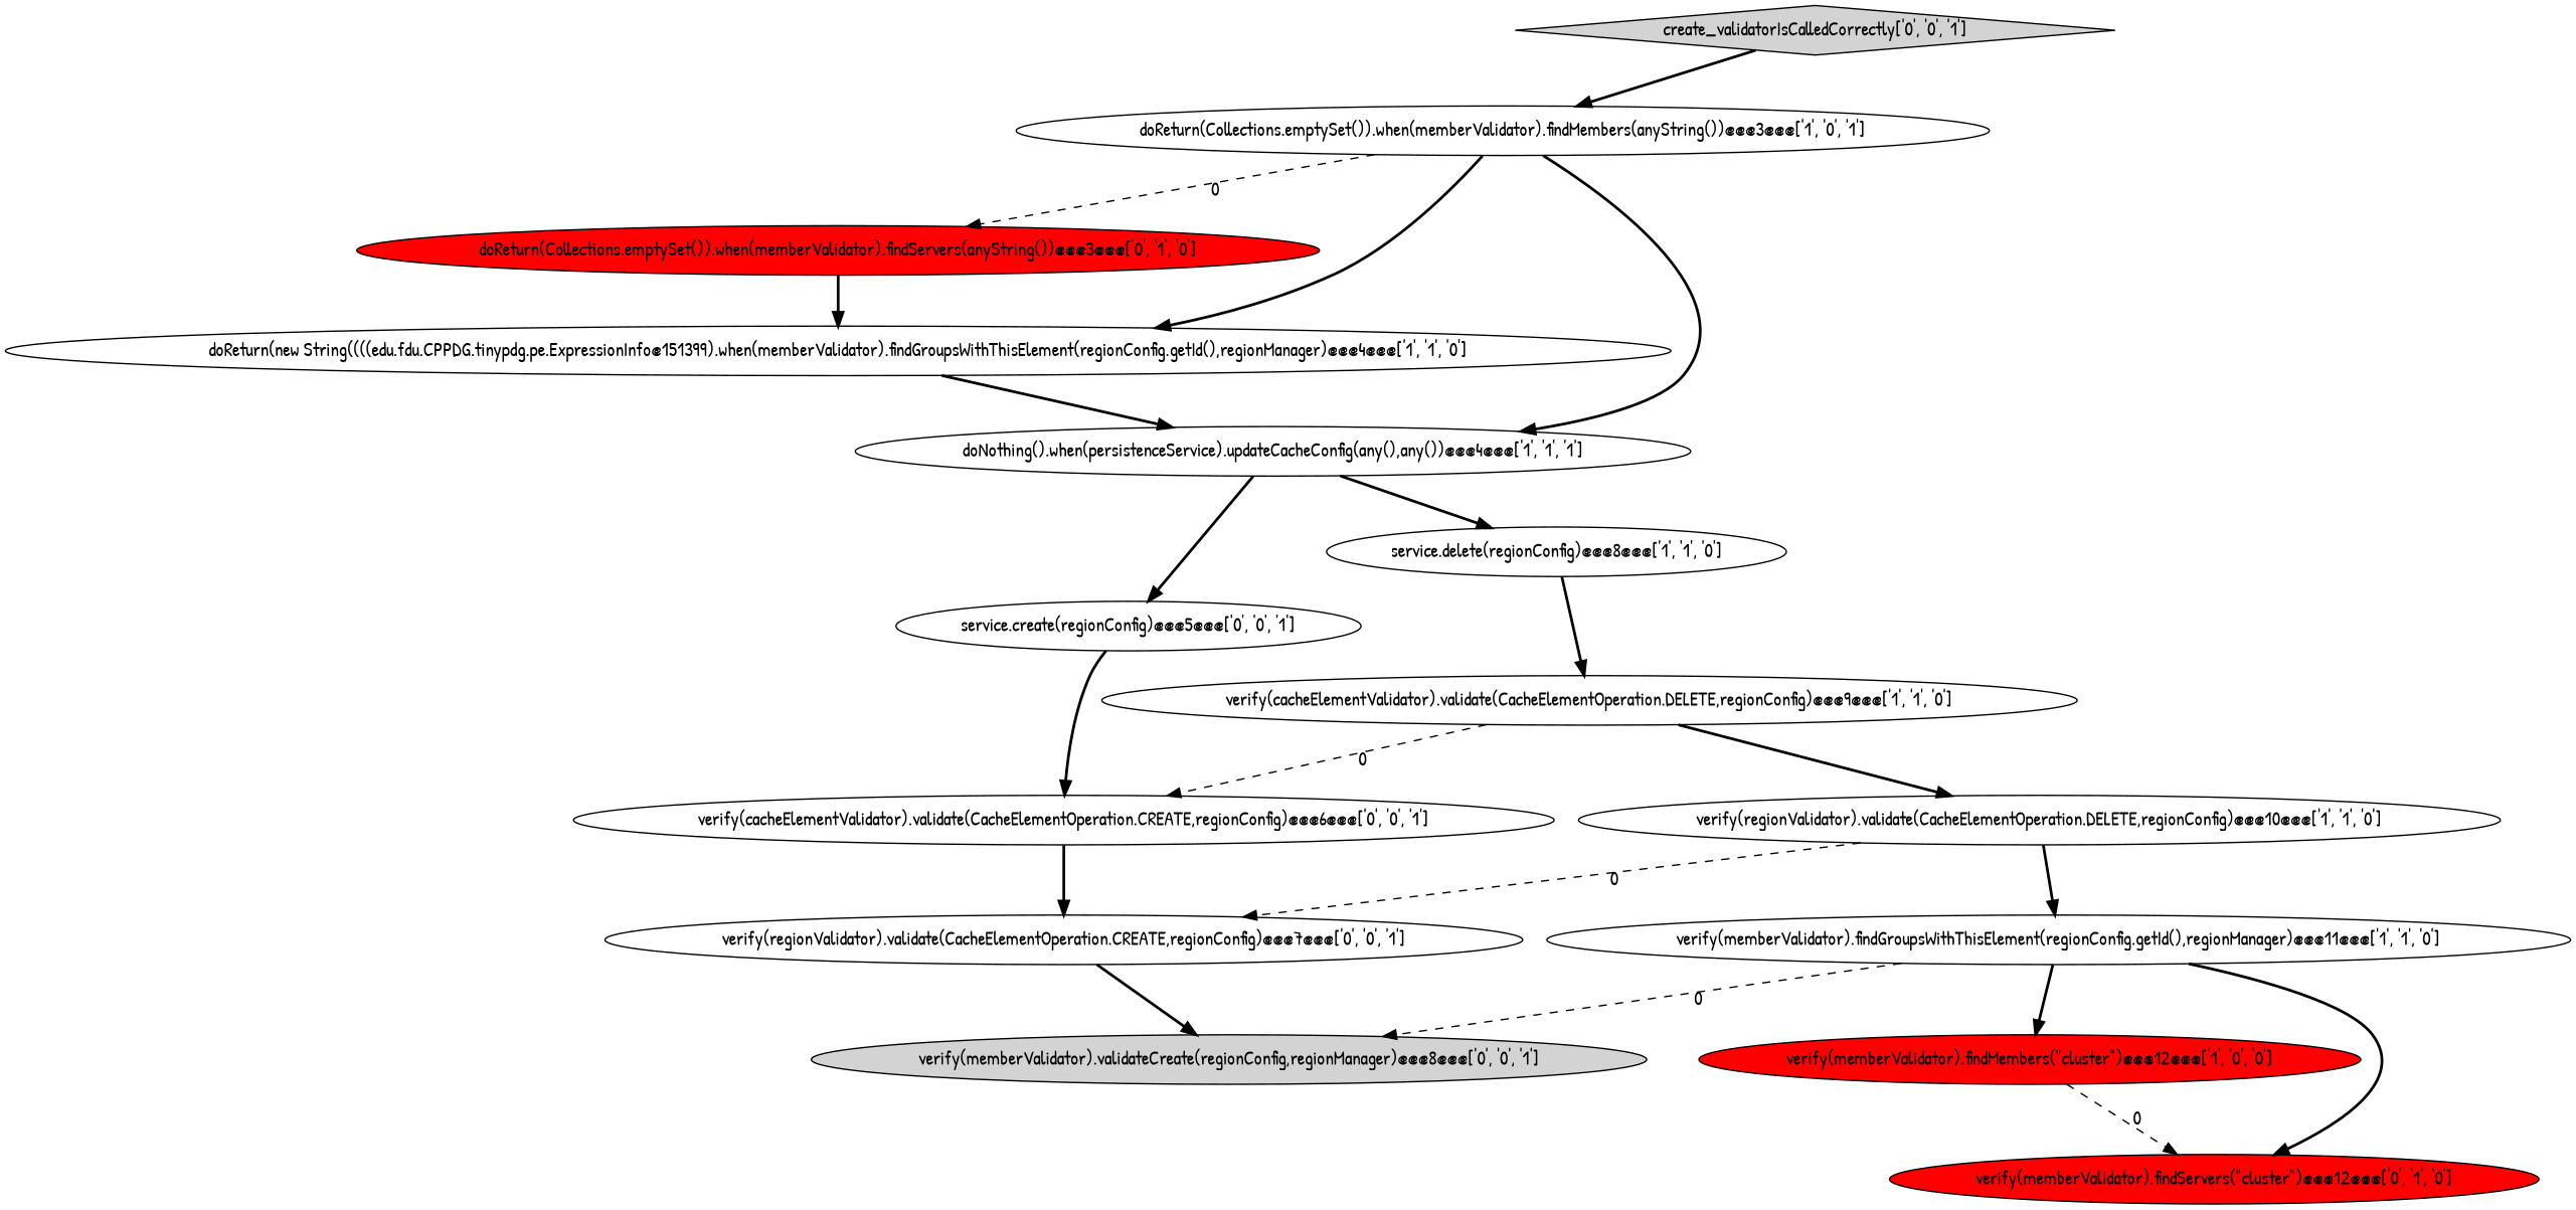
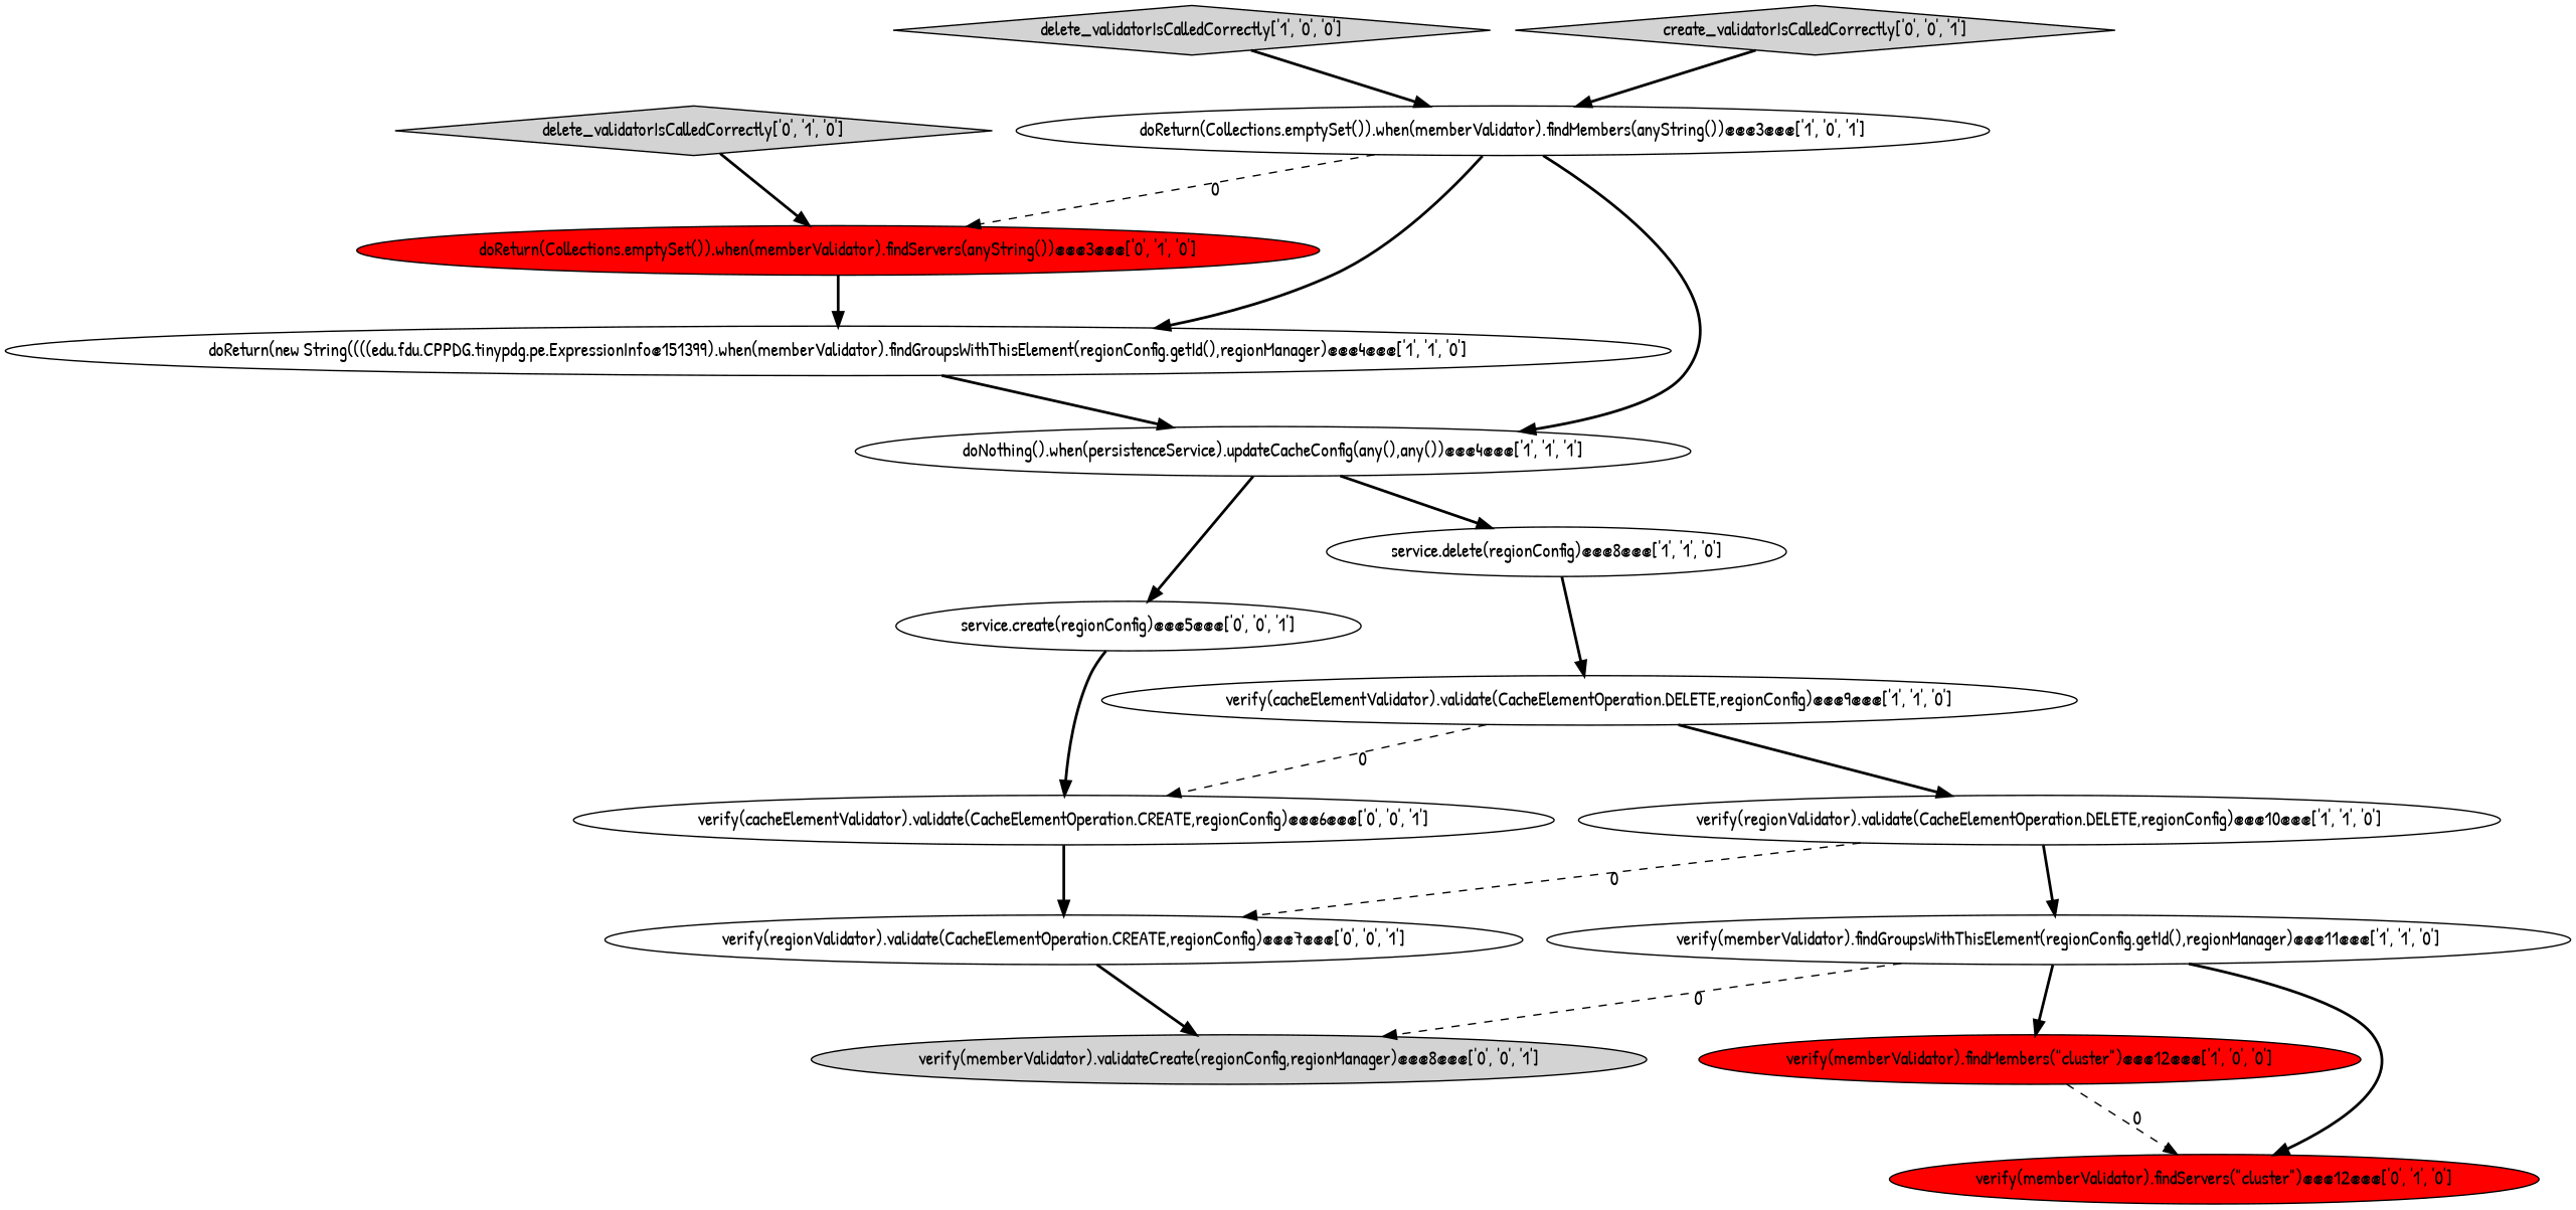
  digraph {
    fontname="Patrick Hand"
    node [fillcolor=white fontname="Patrick Hand" shape=ellipse style=filled]
    edge [fontname="Patrick Hand" style=bold]
    n1 [label="service.create(regionConfig)@@@5@@@['0', '0', '1']"]
    n2 [label="verify(cacheElementValidator).validate(CacheElementOperation.CREATE,regionConfig)@@@6@@@['0', '0', '1']"]
    n3 [label="verify(regionValidator).validate(CacheElementOperation.CREATE,regionConfig)@@@7@@@['0', '0', '1']"]
    n4 [fillcolor=lightgray label="verify(memberValidator).validateCreate(regionConfig,regionManager)@@@8@@@['0', '0', '1']"]
    n5 [label="verify(cacheElementValidator).validate(CacheElementOperation.DELETE,regionConfig)@@@9@@@['1', '1', '0']"]
    n6 [label="verify(regionValidator).validate(CacheElementOperation.DELETE,regionConfig)@@@10@@@['1', '1', '0']"]
    n7 [label="verify(memberValidator).findGroupsWithThisElement(regionConfig.getId(),regionManager)@@@11@@@['1', '1', '0']"]
+   n8 [fillcolor=lightgray label="delete_validatorIsCalledCorrectly['0', '1', '0']" shape=diamond]
    n9 [fillcolor=red label="doReturn(Collections.emptySet()).when(memberValidator).findServers(anyString())@@@3@@@['0', '1', '0']"]
    n10 [label="doReturn(new String((((edu.fdu.CPPDG.tinypdg.pe.ExpressionInfo@151399).when(memberValidator).findGroupsWithThisElement(regionConfig.getId(),regionManager)@@@4@@@['1', '1', '0']"]
    n11 [label="doNothing().when(persistenceService).updateCacheConfig(any(),any())@@@4@@@['1', '1', '1']"]
+   n12 [fillcolor=lightgray label="delete_validatorIsCalledCorrectly['1', '0', '0']" shape=diamond]
    n13 [label="doReturn(Collections.emptySet()).when(memberValidator).findMembers(anyString())@@@3@@@['1', '0', '1']"]
    n14 [label="service.delete(regionConfig)@@@8@@@['1', '1', '0']"]
    n15 [fillcolor=red label="verify(memberValidator).findMembers(\"cluster\")@@@12@@@['1', '0', '0']"]
    n16 [fillcolor=red label="verify(memberValidator).findServers(\"cluster\")@@@12@@@['0', '1', '0']"]
    n17 [fillcolor=lightgray label="create_validatorIsCalledCorrectly['0', '0', '1']" shape=diamond]
    n1 -> n2
    n2 -> n3
    n3 -> n4
    n5 -> n2 [label=0 style=dashed]
    n5 -> n6
    n6 -> n3 [label=0 style=dashed]
    n6 -> n7
    n7 -> n4 [label=0 style=dashed]
    n7 -> n15
    n7 -> n16
+   n8 -> n9
    n9 -> n10
    n10 -> n11
    n11 -> n1
    n11 -> n14
+   n12 -> n13
    n13 -> n9 [label=0 style=dashed]
    n13 -> n10
    n13 -> n11
    n14 -> n5
    n15 -> n16 [label=0 style=dashed]
    n17 -> n13
  }
